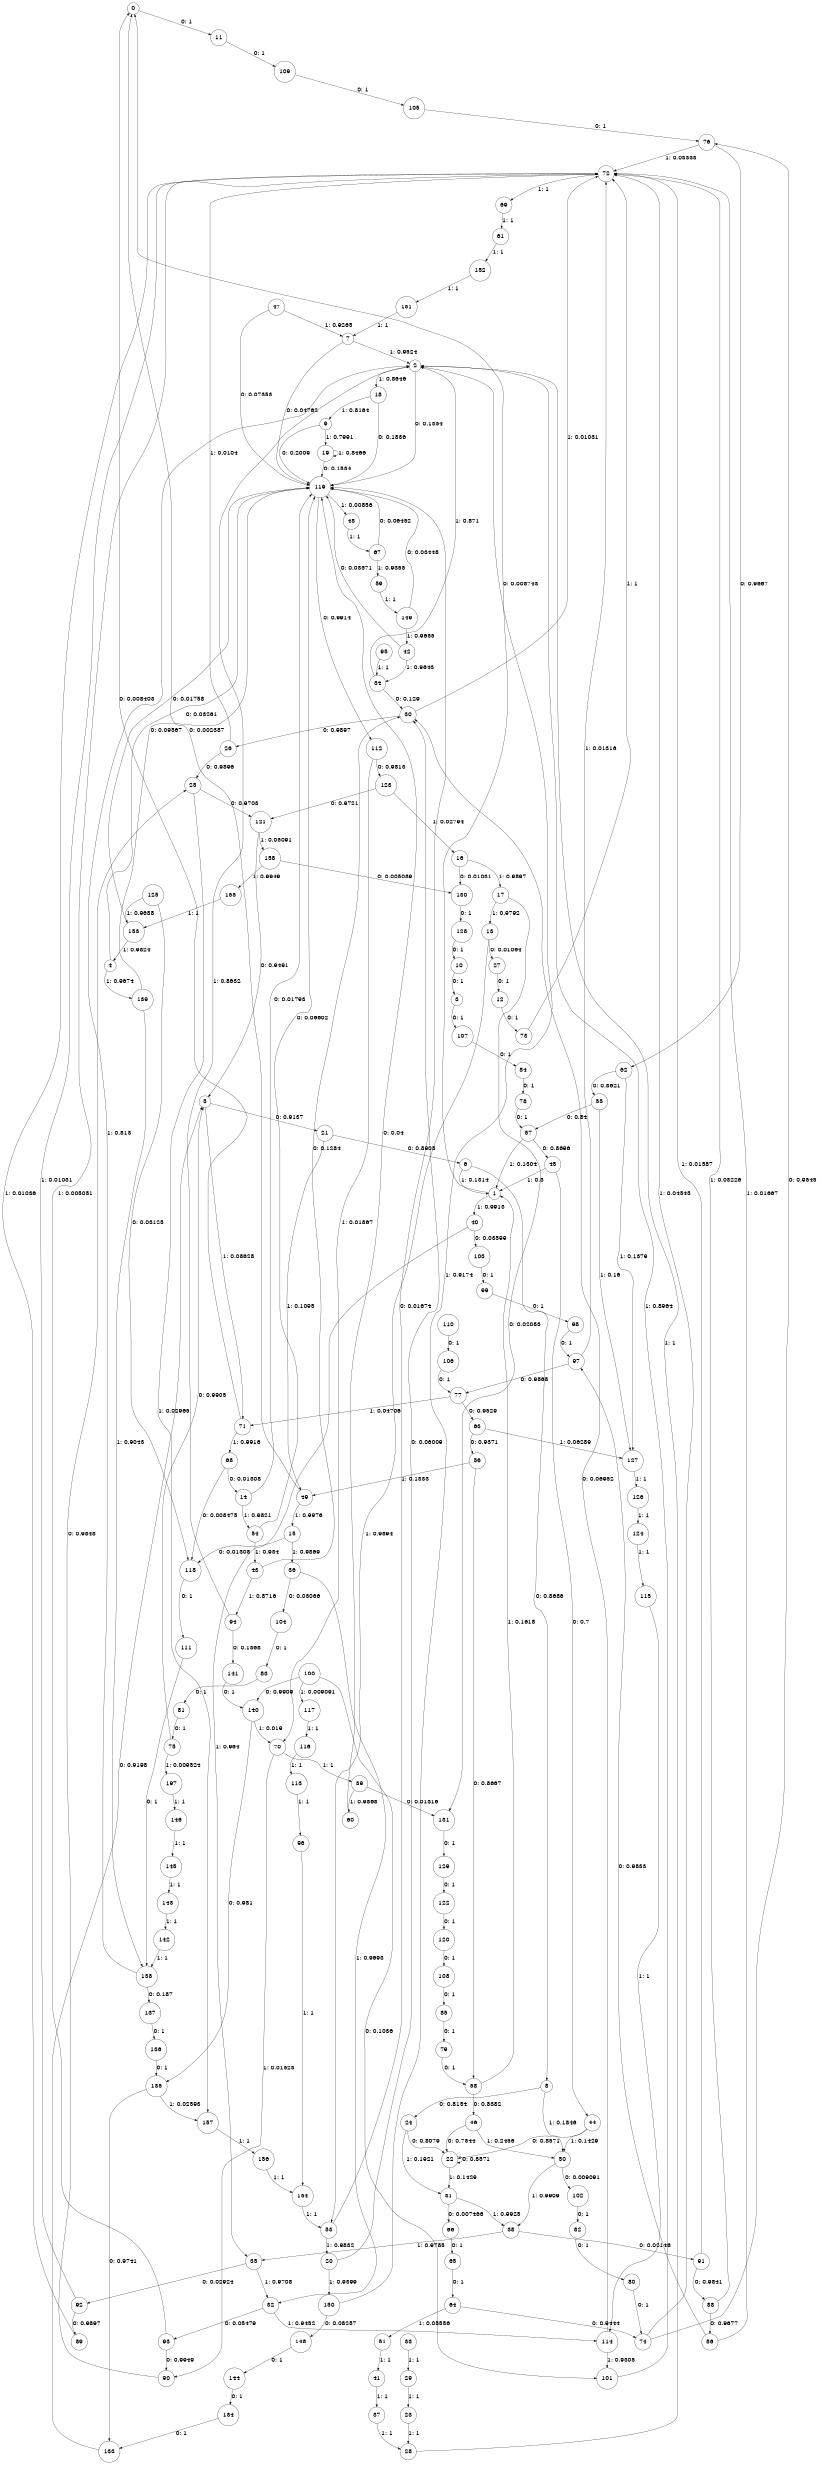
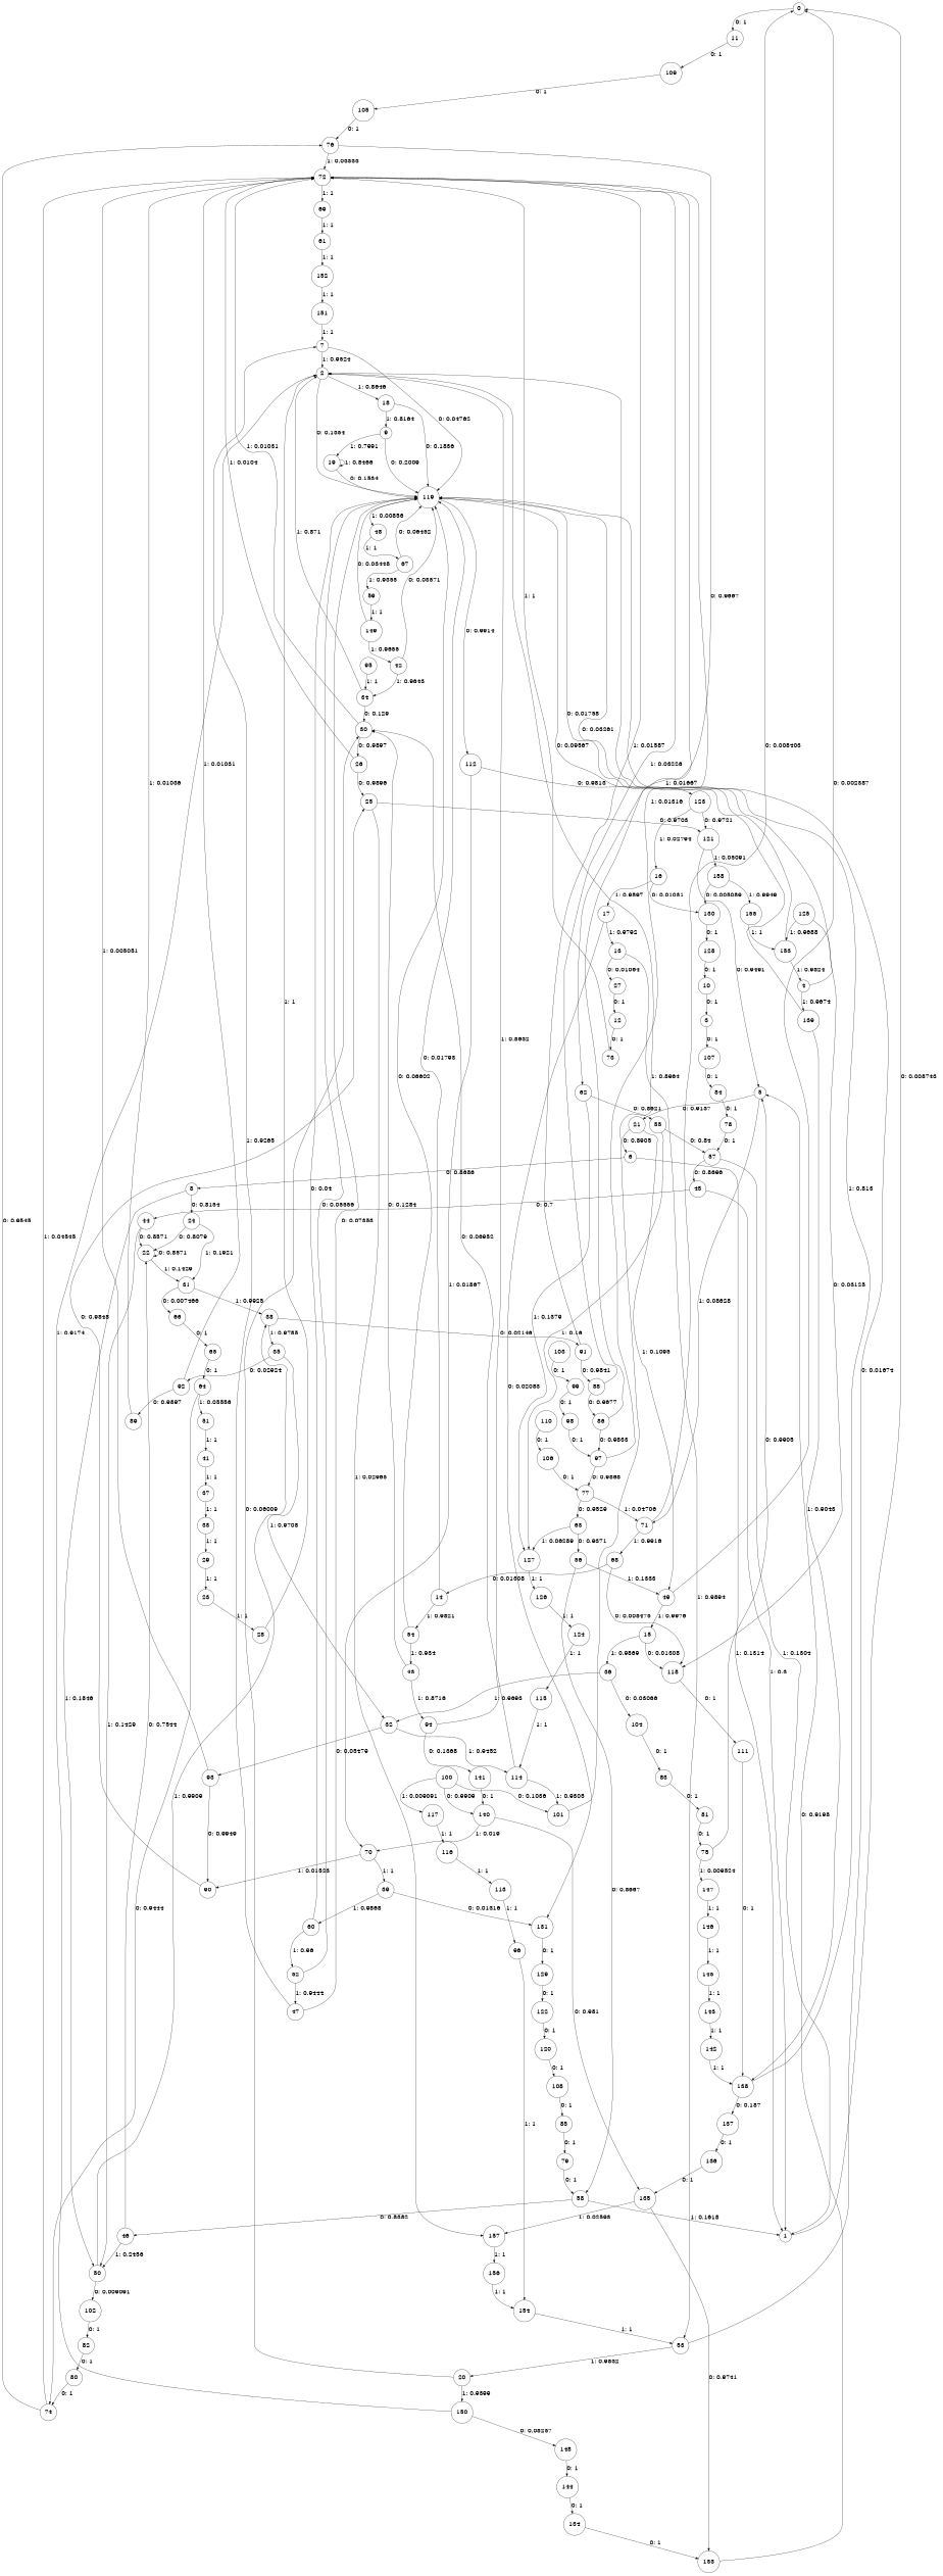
  digraph {
    node [fontsize=24 shape=circle]
    edge [fontsize=24]
    0
    11
    109
    105
    1
-   40
    35
    103
    32
    92
    99
    2
    119
    18
    48
    112
    9
    67
    70
    123
    19
    3
    107
    84
    78
    4
    139
    138
    137
    5
    21
    71
    6
    49
    68
    8
    15
    14
    118
    24
    50
    22
    31
    38
    102
    7
    66
    91
    82
    10
    76
    12
    73
    72
    69
    13
    27
    53
    20
    30
    150
    54
    43
    94
    36
    111
    104
    93
    114
    83
    16
    130
    17
    128
    131
    129
    122
    26
    148
    25
    144
    65
    23
    28
    121
    157
    158
    156
    155
    154
    61
    29
    64
    88
    90
    101
    33
    34
    89
    81
    37
    86
    39
    60
+   52
    47
    98
    41
    42
    141
    140
    44
    45
    46
    59
    149
    80
    51
    55
    57
    127
    126
    124
    56
    58
    152
    151
    62
    63
    74
    75
-   147 [label=197]
+   147
    146
    145
    77
    79
    85
    97
    135
    95
    96
    100
    117
    116
    133
    113
    106
    108
    110
    115
    120
    153
    125
    134
    136
    142
    143
    0 -> 11 [label="0: 1        "]
    11 -> 109 [label="0: 1        "]
    109 -> 105 [label="0: 1        "]
    105 -> 76 [label="0: 1        "]
    1 -> 0 [label="0: 0.008743  "]
-   1 -> 40 [label="1: 0.9913   "]
-   40 -> 35 [label="1: 0.964    "]
-   40 -> 103 [label="0: 0.03599  "]
    35 -> 32 [label="1: 0.9708   "]
    35 -> 92 [label="0: 0.02924  "]
    103 -> 99 [label="0: 1        "]
    32 -> 93 [label="0: 0.05479  "]
    32 -> 114 [label="1: 0.9452   "]
    92 -> 72 [label="1: 0.01031  "]
    92 -> 89 [label="0: 0.9897   "]
    99 -> 98 [label="0: 1        "]
    2 -> 119 [label="0: 0.1354   "]
    2 -> 18 [label="1: 0.8646   "]
    119 -> 48 [label="1: 0.00856  "]
    119 -> 112 [label="0: 0.9914   "]
    18 -> 119 [label="0: 0.1836   "]
    18 -> 9 [label="1: 0.8164   "]
    48 -> 67 [label="1: 1        "]
    112 -> 70 [label="1: 0.01867  "]
    112 -> 123 [label="0: 0.9813   "]
    9 -> 119 [label="0: 0.2009   "]
    9 -> 19 [label="1: 0.7991   "]
    67 -> 119 [label="0: 0.06452  "]
    67 -> 59 [label="1: 0.9355   "]
    70 -> 90 [label="1: 0.01523  "]
    70 -> 39 [label="1: 1        "]
    123 -> 16 [label="1: 0.02794  "]
    123 -> 121 [label="0: 0.9721   "]
    19 -> 119 [label="0: 0.1534   "]
    19 -> 19 [label="1: 0.8466   "]
    3 -> 107 [label="0: 1        "]
    107 -> 84 [label="0: 1        "]
    84 -> 78 [label="0: 1        "]
    78 -> 57 [label="0: 1        "]
    4 -> 119 [label="0: 0.03261  "]
    4 -> 139 [label="1: 0.9674   "]
    139 -> 119 [label="0: 0.09567  "]
    139 -> 138 [label="1: 0.9043   "]
    138 -> 2 [label="1: 0.813    "]
    138 -> 137 [label="0: 0.187    "]
    137 -> 136 [label="0: 1        "]
    5 -> 21 [label="0: 0.9137   "]
    5 -> 71 [label="1: 0.08628  "]
    21 -> 6 [label="0: 0.8905   "]
    21 -> 49 [label="1: 0.1095   "]
    71 -> 0 [label="0: 0.008403  "]
    71 -> 68 [label="1: 0.9916   "]
    6 -> 1 [label="1: 0.1314   "]
    6 -> 8 [label="0: 0.8686   "]
    49 -> 0 [label="0: 0.002387  "]
    49 -> 15 [label="1: 0.9976   "]
    68 -> 14 [label="0: 0.01308  "]
    68 -> 118 [label="0: 0.008475  "]
    8 -> 24 [label="0: 0.8154   "]
    8 -> 50 [label="1: 0.1846   "]
    15 -> 118 [label="0: 0.01308  "]
    15 -> 36 [label="1: 0.9869   "]
    14 -> 119 [label="0: 0.01793  "]
    14 -> 54 [label="1: 0.9821   "]
    118 -> 111 [label="0: 1        "]
    24 -> 22 [label="0: 0.8079   "]
    24 -> 31 [label="1: 0.1921   "]
    50 -> 38 [label="1: 0.9909   "]
    50 -> 102 [label="0: 0.009091  "]
    22 -> 22 [label="0: 0.8571   "]
    22 -> 31 [label="1: 0.1429   "]
    31 -> 38 [label="1: 0.9925   "]
    31 -> 66 [label="0: 0.007466  "]
    38 -> 35 [label="1: 0.9785   "]
    38 -> 91 [label="0: 0.02146  "]
    102 -> 82 [label="0: 1        "]
    7 -> 2 [label="1: 0.9524   "]
    7 -> 119 [label="0: 0.04762  "]
    66 -> 65 [label="0: 1        "]
    91 -> 72 [label="1: 0.01587  "]
    91 -> 88 [label="0: 0.9841   "]
    82 -> 80 [label="0: 1        "]
    10 -> 3 [label="0: 1        "]
    76 -> 72 [label="1: 0.03333  "]
    76 -> 62 [label="0: 0.9667   "]
    12 -> 73 [label="0: 1        "]
    73 -> 72 [label="1: 1        "]
    72 -> 69 [label="1: 1        "]
    69 -> 61 [label="1: 1        "]
    13 -> 27 [label="0: 0.01064  "]
    13 -> 53 [label="1: 0.9894   "]
    27 -> 12 [label="0: 1        "]
    53 -> 119 [label="0: 0.01674  "]
    53 -> 20 [label="1: 0.9832   "]
    20 -> 30 [label="0: 0.06009  "]
    20 -> 150 [label="1: 0.9399   "]
    30 -> 72 [label="1: 0.01031  "]
    30 -> 26 [label="0: 0.9897   "]
    150 -> 2 [label="1: 0.9174   "]
    150 -> 148 [label="0: 0.08257  "]
    54 -> 119 [label="0: 0.06602  "]
    54 -> 43 [label="1: 0.934    "]
    43 -> 30 [label="0: 0.1284   "]
    43 -> 94 [label="1: 0.8716   "]
    94 -> 2 [label="1: 0.8632   "]
    94 -> 141 [label="0: 0.1368   "]
    36 -> 32 [label="1: 0.9693   "]
    36 -> 104 [label="0: 0.03066  "]
    111 -> 138 [label="0: 1        "]
    104 -> 83 [label="0: 1        "]
    93 -> 72 [label="1: 0.005051  "]
    93 -> 90 [label="0: 0.9949   "]
    114 -> 30 [label="0: 0.06952  "]
    114 -> 101 [label="1: 0.9305   "]
    83 -> 81 [label="0: 1        "]
    16 -> 130 [label="0: 0.01031  "]
    16 -> 17 [label="1: 0.9897   "]
    130 -> 128 [label="0: 1        "]
    17 -> 13 [label="1: 0.9792   "]
    17 -> 131 [label="0: 0.02083  "]
    128 -> 10 [label="0: 1        "]
    131 -> 129 [label="0: 1        "]
    129 -> 122 [label="0: 1        "]
    122 -> 120 [label="0: 1        "]
    26 -> 72 [label="1: 0.0104   "]
    26 -> 25 [label="0: 0.9896   "]
    148 -> 144 [label="0: 1        "]
    25 -> 121 [label="0: 0.9703   "]
    25 -> 157 [label="1: 0.02965  "]
    144 -> 134 [label="0: 1        "]
    65 -> 64 [label="0: 1        "]
    23 -> 28 [label="1: 1        "]
    28 -> 2 [label="1: 1        "]
    121 -> 5 [label="0: 0.9491   "]
    121 -> 158 [label="1: 0.05091  "]
    157 -> 156 [label="1: 1        "]
    158 -> 130 [label="0: 0.005089  "]
    158 -> 155 [label="1: 0.9949   "]
    156 -> 154 [label="1: 1        "]
    155 -> 153 [label="1: 1        "]
    154 -> 53 [label="1: 1        "]
    61 -> 152 [label="1: 1        "]
    29 -> 23 [label="1: 1        "]
    64 -> 51 [label="1: 0.05556  "]
    64 -> 74 [label="0: 0.9444   "]
    88 -> 72 [label="1: 0.03226  "]
    88 -> 86 [label="0: 0.9677   "]
    90 -> 25 [label="0: 0.9848   "]
    101 -> 2 [label="1: 0.8964   "]
    33 -> 29 [label="1: 1        "]
    34 -> 2 [label="1: 0.871    "]
    34 -> 30 [label="0: 0.129    "]
    89 -> 72 [label="1: 0.01036  "]
    81 -> 75 [label="0: 1        "]
-   37 -> 28 [label="1: 1        "]
+   37 -> 33 [label="1: 1        "]
    86 -> 72 [label="1: 0.01667  "]
    86 -> 97 [label="0: 0.9833   "]
    39 -> 131 [label="0: 0.01316  "]
    39 -> 60 [label="1: 0.9868   "]
    60 -> 119 [label="0: 0.04     "]
+   60 -> 52 [label="1: 0.96     "]
+   52 -> 119 [label="0: 0.05556  "]
+   52 -> 47 [label="1: 0.9444   "]
    47 -> 119 [label="0: 0.07353  "]
    47 -> 7 [label="1: 0.9265   "]
    98 -> 97 [label="0: 1        "]
    41 -> 37 [label="1: 1        "]
    42 -> 119 [label="0: 0.03571  "]
    42 -> 34 [label="1: 0.9643   "]
    141 -> 140 [label="0: 1        "]
    140 -> 70 [label="1: 0.019    "]
    140 -> 135 [label="0: 0.981    "]
    44 -> 50 [label="1: 0.1429   "]
    44 -> 22 [label="0: 0.8571   "]
    45 -> 1 [label="1: 0.3      "]
    45 -> 44 [label="0: 0.7      "]
    46 -> 50 [label="1: 0.2456   "]
    46 -> 22 [label="0: 0.7544   "]
    59 -> 149 [label="1: 1        "]
    149 -> 119 [label="0: 0.03448  "]
    149 -> 42 [label="1: 0.9655   "]
    80 -> 74 [label="0: 1        "]
    51 -> 41 [label="1: 1        "]
    55 -> 57 [label="0: 0.84     "]
    55 -> 127 [label="1: 0.16     "]
    57 -> 1 [label="1: 0.1304   "]
    57 -> 45 [label="0: 0.8696   "]
    127 -> 126 [label="1: 1        "]
    126 -> 124 [label="1: 1        "]
    124 -> 115 [label="1: 1        "]
    56 -> 49 [label="1: 0.1333   "]
    56 -> 58 [label="0: 0.8667   "]
    58 -> 1 [label="1: 0.1618   "]
    58 -> 46 [label="0: 0.8382   "]
    152 -> 151 [label="1: 1        "]
    151 -> 7 [label="1: 1        "]
    62 -> 55 [label="0: 0.8621   "]
    62 -> 127 [label="1: 0.1379   "]
    63 -> 127 [label="1: 0.06289  "]
    63 -> 56 [label="0: 0.9371   "]
    74 -> 76 [label="0: 0.9545   "]
    74 -> 72 [label="1: 0.04545  "]
    75 -> 5 [label="0: 0.9905   "]
    75 -> 147 [label="1: 0.009524  "]
    147 -> 146 [label="1: 1        "]
    146 -> 145 [label="1: 1        "]
    145 -> 143 [label="1: 1        "]
    77 -> 71 [label="1: 0.04706  "]
    77 -> 63 [label="0: 0.9529   "]
    79 -> 58 [label="0: 1        "]
    85 -> 79 [label="0: 1        "]
    97 -> 72 [label="1: 0.01316  "]
    97 -> 77 [label="0: 0.9868   "]
    135 -> 157 [label="1: 0.02593  "]
    135 -> 133 [label="0: 0.9741   "]
    95 -> 34 [label="1: 1        "]
    96 -> 154 [label="1: 1        "]
    100 -> 101 [label="0: 0.1036   "]
    100 -> 140 [label="0: 0.9909   "]
    100 -> 117 [label="1: 0.009091  "]
    117 -> 116 [label="1: 1        "]
    116 -> 113 [label="1: 1        "]
    133 -> 5 [label="0: 0.9198   "]
    113 -> 96 [label="1: 1        "]
    106 -> 77 [label="0: 1        "]
    108 -> 85 [label="0: 1        "]
    110 -> 106 [label="0: 1        "]
    115 -> 114 [label="1: 1        "]
    120 -> 108 [label="0: 1        "]
    153 -> 119 [label="0: 0.01758  "]
    153 -> 4 [label="1: 0.9824   "]
    125 -> 118 [label="0: 0.03125  "]
    125 -> 153 [label="1: 0.9688   "]
    134 -> 133 [label="0: 1        "]
    136 -> 135 [label="0: 1        "]
    142 -> 138 [label="1: 1        "]
    143 -> 142 [label="1: 1        "]
  }
